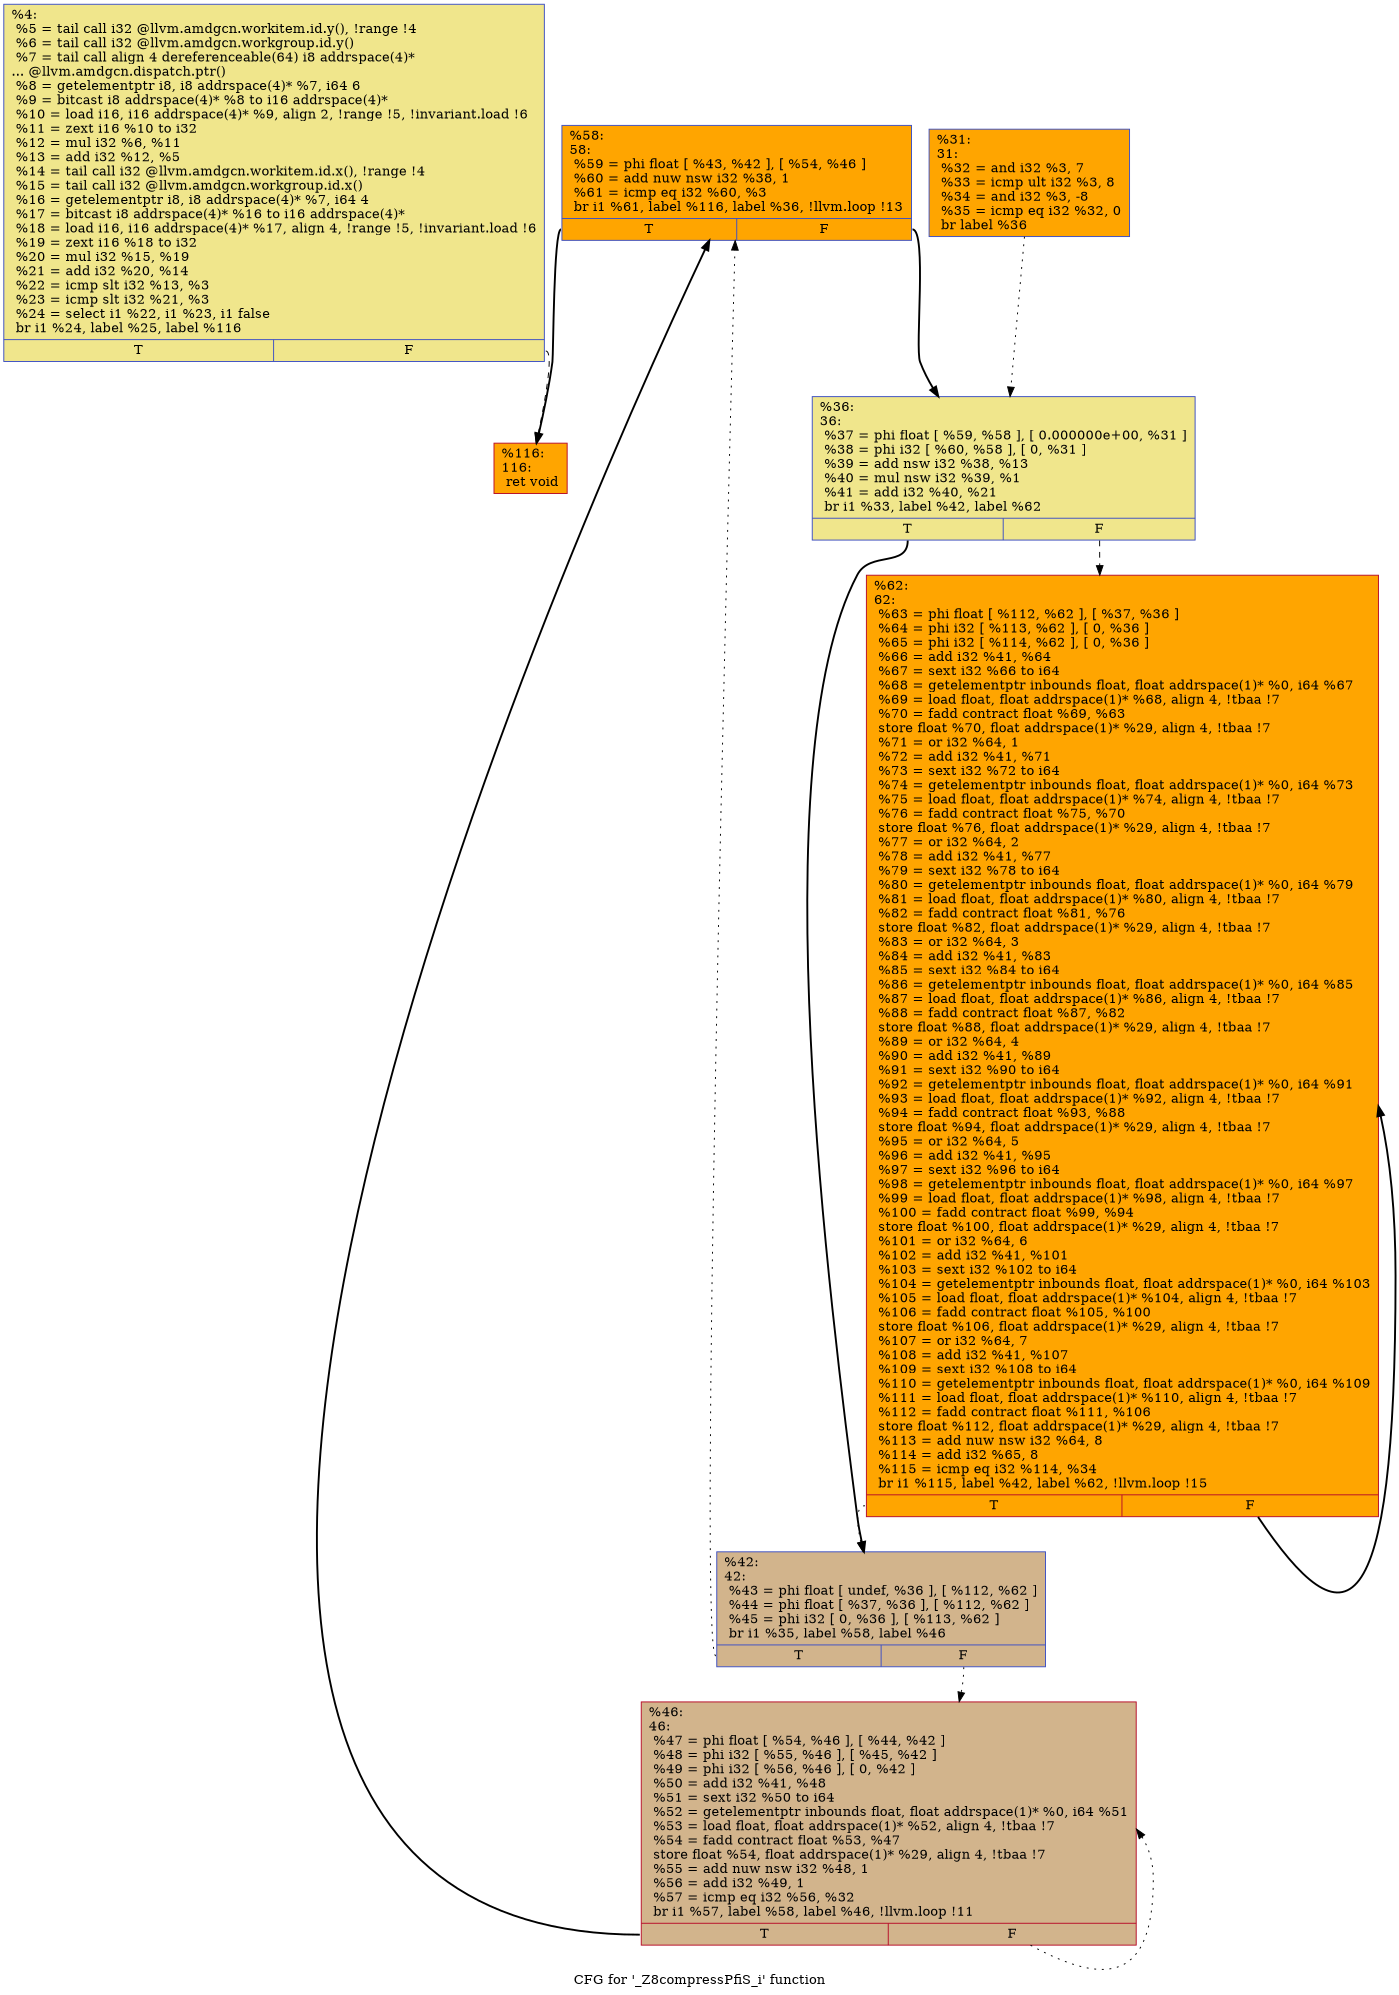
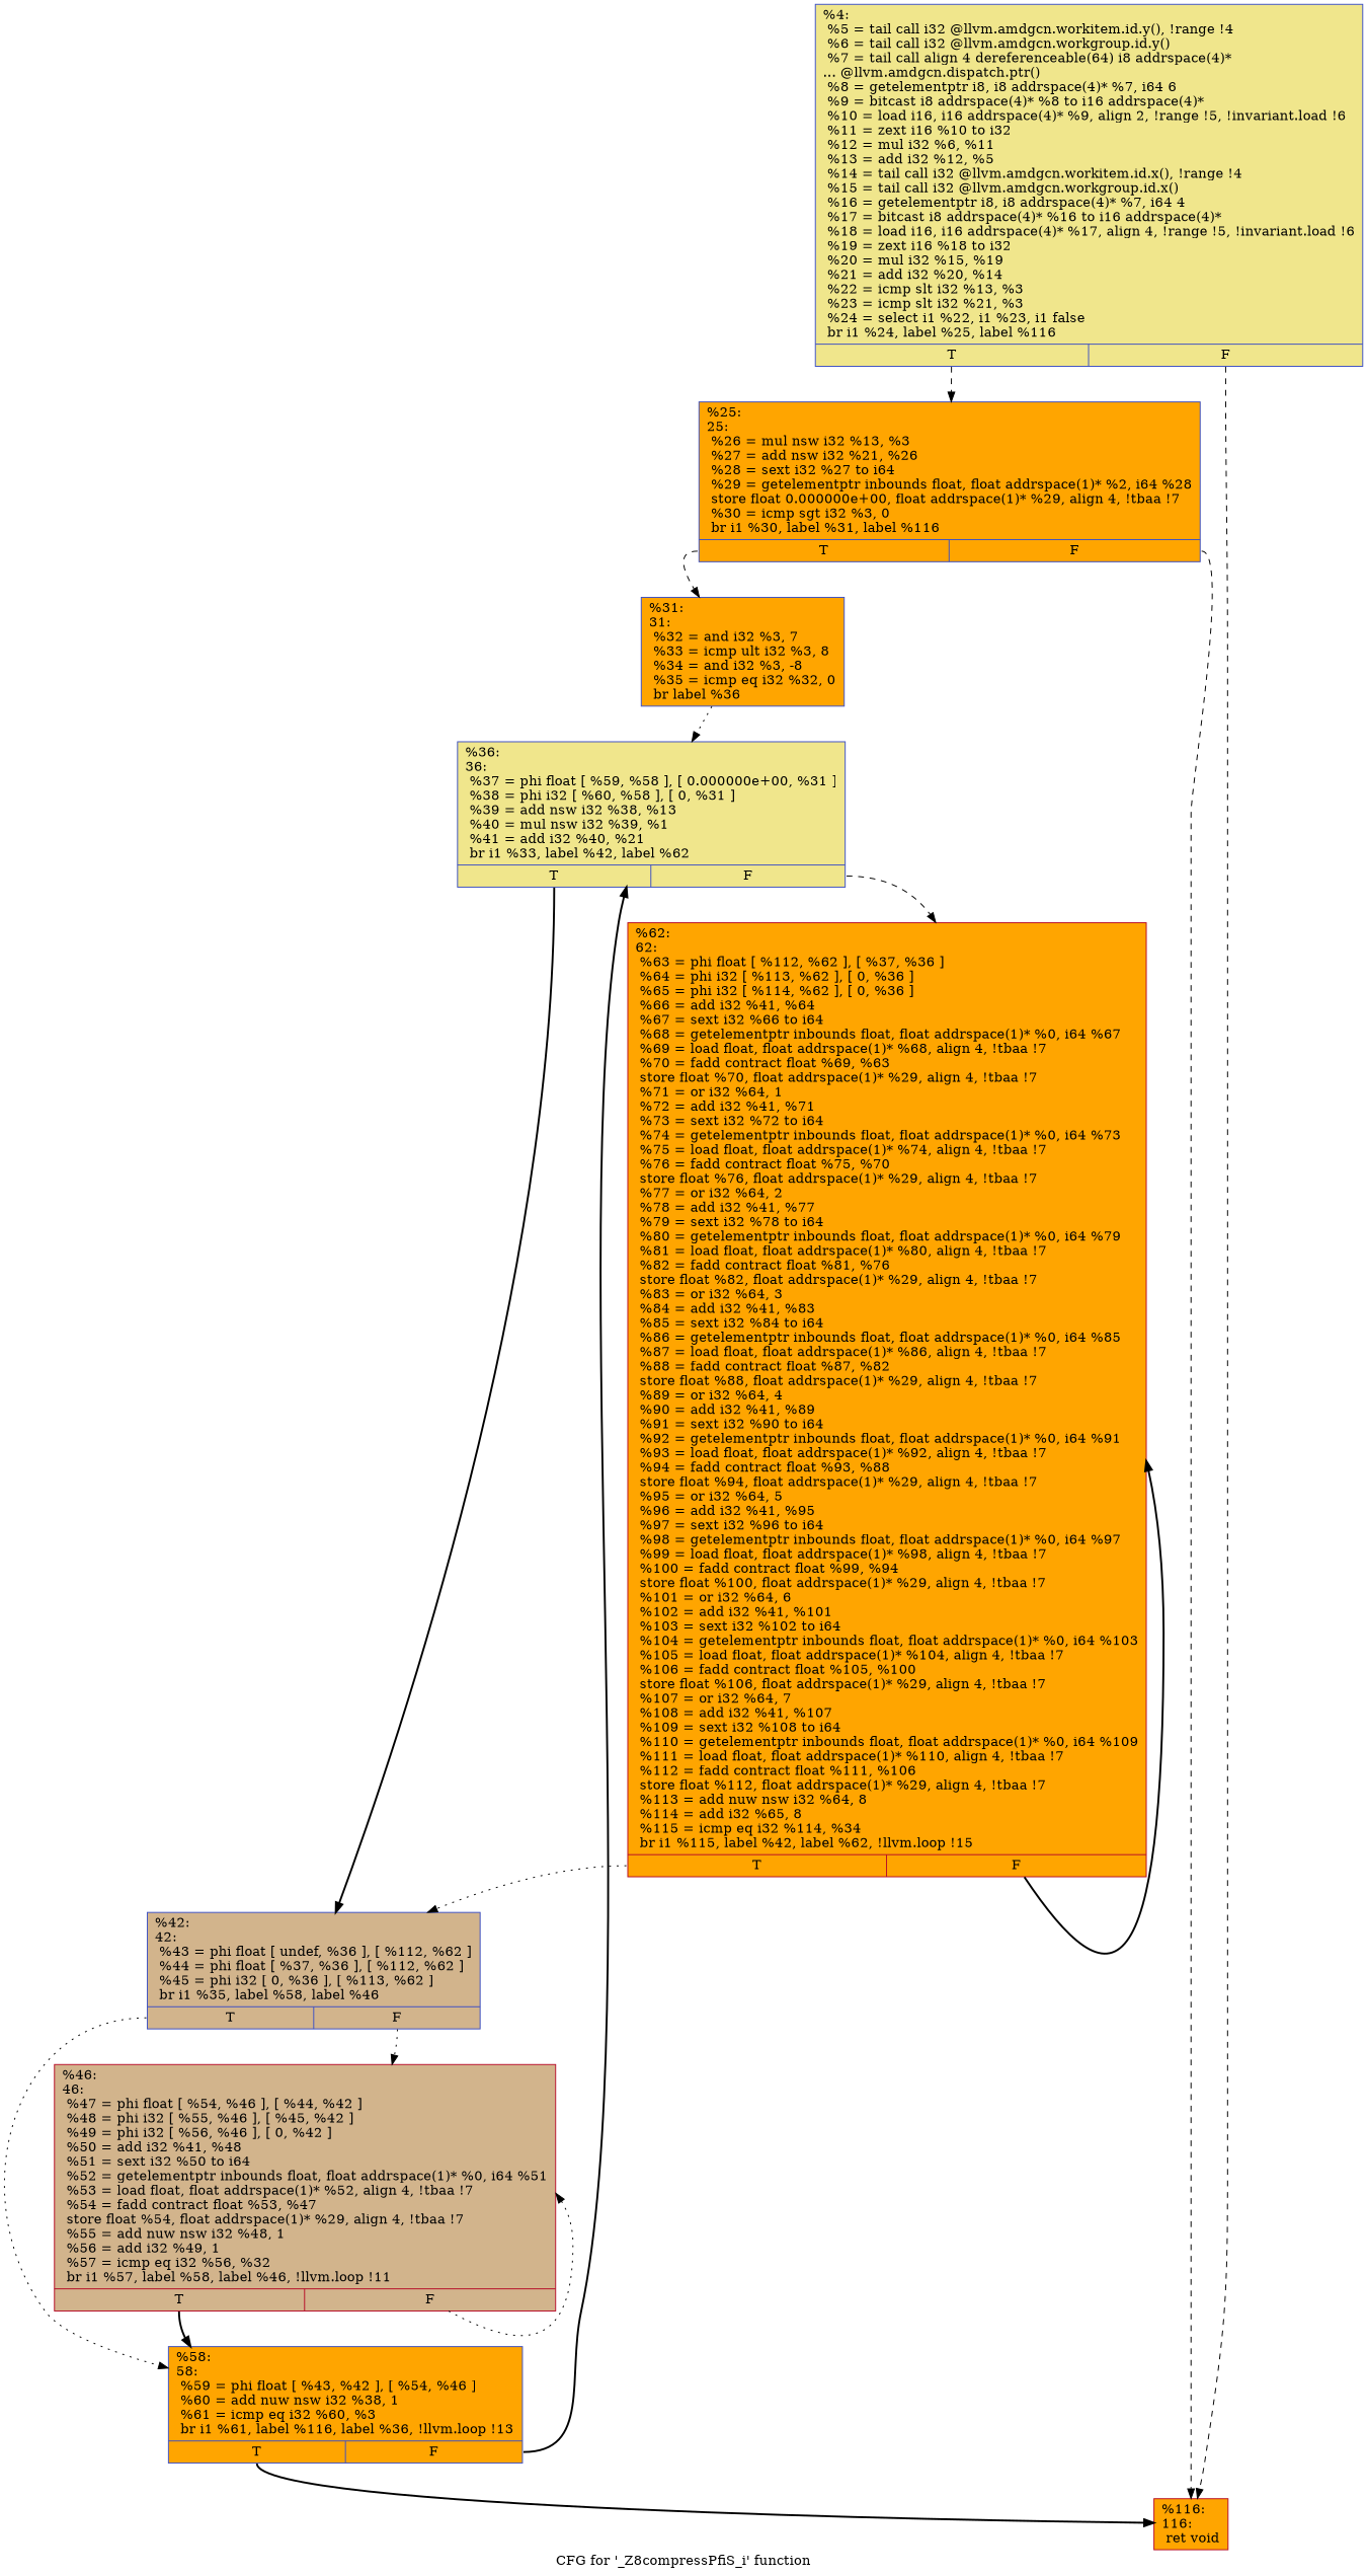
  digraph {
    label="CFG for '_Z8compressPfiS_i' function"
    node [color="#3d50c3ff" fillcolor=orange shape=record style=filled]
    edge [style=dashed tailport=s0]
    n1 [fillcolor=khaki label="{%4:\l  %5 = tail call i32 @llvm.amdgcn.workitem.id.y(), !range !4\l  %6 = tail call i32 @llvm.amdgcn.workgroup.id.y()\l  %7 = tail call align 4 dereferenceable(64) i8 addrspace(4)*\l... @llvm.amdgcn.dispatch.ptr()\l  %8 = getelementptr i8, i8 addrspace(4)* %7, i64 6\l  %9 = bitcast i8 addrspace(4)* %8 to i16 addrspace(4)*\l  %10 = load i16, i16 addrspace(4)* %9, align 2, !range !5, !invariant.load !6\l  %11 = zext i16 %10 to i32\l  %12 = mul i32 %6, %11\l  %13 = add i32 %12, %5\l  %14 = tail call i32 @llvm.amdgcn.workitem.id.x(), !range !4\l  %15 = tail call i32 @llvm.amdgcn.workgroup.id.x()\l  %16 = getelementptr i8, i8 addrspace(4)* %7, i64 4\l  %17 = bitcast i8 addrspace(4)* %16 to i16 addrspace(4)*\l  %18 = load i16, i16 addrspace(4)* %17, align 4, !range !5, !invariant.load !6\l  %19 = zext i16 %18 to i32\l  %20 = mul i32 %15, %19\l  %21 = add i32 %20, %14\l  %22 = icmp slt i32 %13, %3\l  %23 = icmp slt i32 %21, %3\l  %24 = select i1 %22, i1 %23, i1 false\l  br i1 %24, label %25, label %116\l|{<s0>T|<s1>F}}"]
+   n2 [label="{%25:\l25:                                               \l  %26 = mul nsw i32 %13, %3\l  %27 = add nsw i32 %21, %26\l  %28 = sext i32 %27 to i64\l  %29 = getelementptr inbounds float, float addrspace(1)* %2, i64 %28\l  store float 0.000000e+00, float addrspace(1)* %29, align 4, !tbaa !7\l  %30 = icmp sgt i32 %3, 0\l  br i1 %30, label %31, label %116\l|{<s0>T|<s1>F}}"]
    n3 [color="#b70d28ff" label="{%116:\l116:                                              \l  ret void\l}"]
    n4 [label="{%31:\l31:                                               \l  %32 = and i32 %3, 7\l  %33 = icmp ult i32 %3, 8\l  %34 = and i32 %3, -8\l  %35 = icmp eq i32 %32, 0\l  br label %36\l}"]
    n5 [fillcolor=khaki label="{%36:\l36:                                               \l  %37 = phi float [ %59, %58 ], [ 0.000000e+00, %31 ]\l  %38 = phi i32 [ %60, %58 ], [ 0, %31 ]\l  %39 = add nsw i32 %38, %13\l  %40 = mul nsw i32 %39, %1\l  %41 = add i32 %40, %21\l  br i1 %33, label %42, label %62\l|{<s0>T|<s1>F}}"]
    n6 [fillcolor=tan label="{%42:\l42:                                               \l  %43 = phi float [ undef, %36 ], [ %112, %62 ]\l  %44 = phi float [ %37, %36 ], [ %112, %62 ]\l  %45 = phi i32 [ 0, %36 ], [ %113, %62 ]\l  br i1 %35, label %58, label %46\l|{<s0>T|<s1>F}}"]
    n7 [color="#b70d28ff" label="{%62:\l62:                                               \l  %63 = phi float [ %112, %62 ], [ %37, %36 ]\l  %64 = phi i32 [ %113, %62 ], [ 0, %36 ]\l  %65 = phi i32 [ %114, %62 ], [ 0, %36 ]\l  %66 = add i32 %41, %64\l  %67 = sext i32 %66 to i64\l  %68 = getelementptr inbounds float, float addrspace(1)* %0, i64 %67\l  %69 = load float, float addrspace(1)* %68, align 4, !tbaa !7\l  %70 = fadd contract float %69, %63\l  store float %70, float addrspace(1)* %29, align 4, !tbaa !7\l  %71 = or i32 %64, 1\l  %72 = add i32 %41, %71\l  %73 = sext i32 %72 to i64\l  %74 = getelementptr inbounds float, float addrspace(1)* %0, i64 %73\l  %75 = load float, float addrspace(1)* %74, align 4, !tbaa !7\l  %76 = fadd contract float %75, %70\l  store float %76, float addrspace(1)* %29, align 4, !tbaa !7\l  %77 = or i32 %64, 2\l  %78 = add i32 %41, %77\l  %79 = sext i32 %78 to i64\l  %80 = getelementptr inbounds float, float addrspace(1)* %0, i64 %79\l  %81 = load float, float addrspace(1)* %80, align 4, !tbaa !7\l  %82 = fadd contract float %81, %76\l  store float %82, float addrspace(1)* %29, align 4, !tbaa !7\l  %83 = or i32 %64, 3\l  %84 = add i32 %41, %83\l  %85 = sext i32 %84 to i64\l  %86 = getelementptr inbounds float, float addrspace(1)* %0, i64 %85\l  %87 = load float, float addrspace(1)* %86, align 4, !tbaa !7\l  %88 = fadd contract float %87, %82\l  store float %88, float addrspace(1)* %29, align 4, !tbaa !7\l  %89 = or i32 %64, 4\l  %90 = add i32 %41, %89\l  %91 = sext i32 %90 to i64\l  %92 = getelementptr inbounds float, float addrspace(1)* %0, i64 %91\l  %93 = load float, float addrspace(1)* %92, align 4, !tbaa !7\l  %94 = fadd contract float %93, %88\l  store float %94, float addrspace(1)* %29, align 4, !tbaa !7\l  %95 = or i32 %64, 5\l  %96 = add i32 %41, %95\l  %97 = sext i32 %96 to i64\l  %98 = getelementptr inbounds float, float addrspace(1)* %0, i64 %97\l  %99 = load float, float addrspace(1)* %98, align 4, !tbaa !7\l  %100 = fadd contract float %99, %94\l  store float %100, float addrspace(1)* %29, align 4, !tbaa !7\l  %101 = or i32 %64, 6\l  %102 = add i32 %41, %101\l  %103 = sext i32 %102 to i64\l  %104 = getelementptr inbounds float, float addrspace(1)* %0, i64 %103\l  %105 = load float, float addrspace(1)* %104, align 4, !tbaa !7\l  %106 = fadd contract float %105, %100\l  store float %106, float addrspace(1)* %29, align 4, !tbaa !7\l  %107 = or i32 %64, 7\l  %108 = add i32 %41, %107\l  %109 = sext i32 %108 to i64\l  %110 = getelementptr inbounds float, float addrspace(1)* %0, i64 %109\l  %111 = load float, float addrspace(1)* %110, align 4, !tbaa !7\l  %112 = fadd contract float %111, %106\l  store float %112, float addrspace(1)* %29, align 4, !tbaa !7\l  %113 = add nuw nsw i32 %64, 8\l  %114 = add i32 %65, 8\l  %115 = icmp eq i32 %114, %34\l  br i1 %115, label %42, label %62, !llvm.loop !15\l|{<s0>T|<s1>F}}"]
    n8 [label="{%58:\l58:                                               \l  %59 = phi float [ %43, %42 ], [ %54, %46 ]\l  %60 = add nuw nsw i32 %38, 1\l  %61 = icmp eq i32 %60, %3\l  br i1 %61, label %116, label %36, !llvm.loop !13\l|{<s0>T|<s1>F}}"]
    n9 [color="#b70d28ff" fillcolor=tan label="{%46:\l46:                                               \l  %47 = phi float [ %54, %46 ], [ %44, %42 ]\l  %48 = phi i32 [ %55, %46 ], [ %45, %42 ]\l  %49 = phi i32 [ %56, %46 ], [ 0, %42 ]\l  %50 = add i32 %41, %48\l  %51 = sext i32 %50 to i64\l  %52 = getelementptr inbounds float, float addrspace(1)* %0, i64 %51\l  %53 = load float, float addrspace(1)* %52, align 4, !tbaa !7\l  %54 = fadd contract float %53, %47\l  store float %54, float addrspace(1)* %29, align 4, !tbaa !7\l  %55 = add nuw nsw i32 %48, 1\l  %56 = add i32 %49, 1\l  %57 = icmp eq i32 %56, %32\l  br i1 %57, label %58, label %46, !llvm.loop !11\l|{<s0>T|<s1>F}}"]
+   n1 -> n2
    n1 -> n3 [tailport=s1]
+   n2 -> n3 [tailport=s1]
+   n2 -> n4
    n4 -> n5 [style=dotted]
    n5 -> n6 [style=bold]
    n5 -> n7 [tailport=s1]
    n6 -> n8 [style=dotted]
    n6 -> n9 [style=dotted tailport=s1]
    n7 -> n6 [style=dotted]
    n7 -> n7 [style=bold tailport=s1]
    n8 -> n3 [style=bold]
    n8 -> n5 [style=bold tailport=s1]
    n9 -> n8 [style=bold]
    n9 -> n9 [style=dotted tailport=s1]
  }
